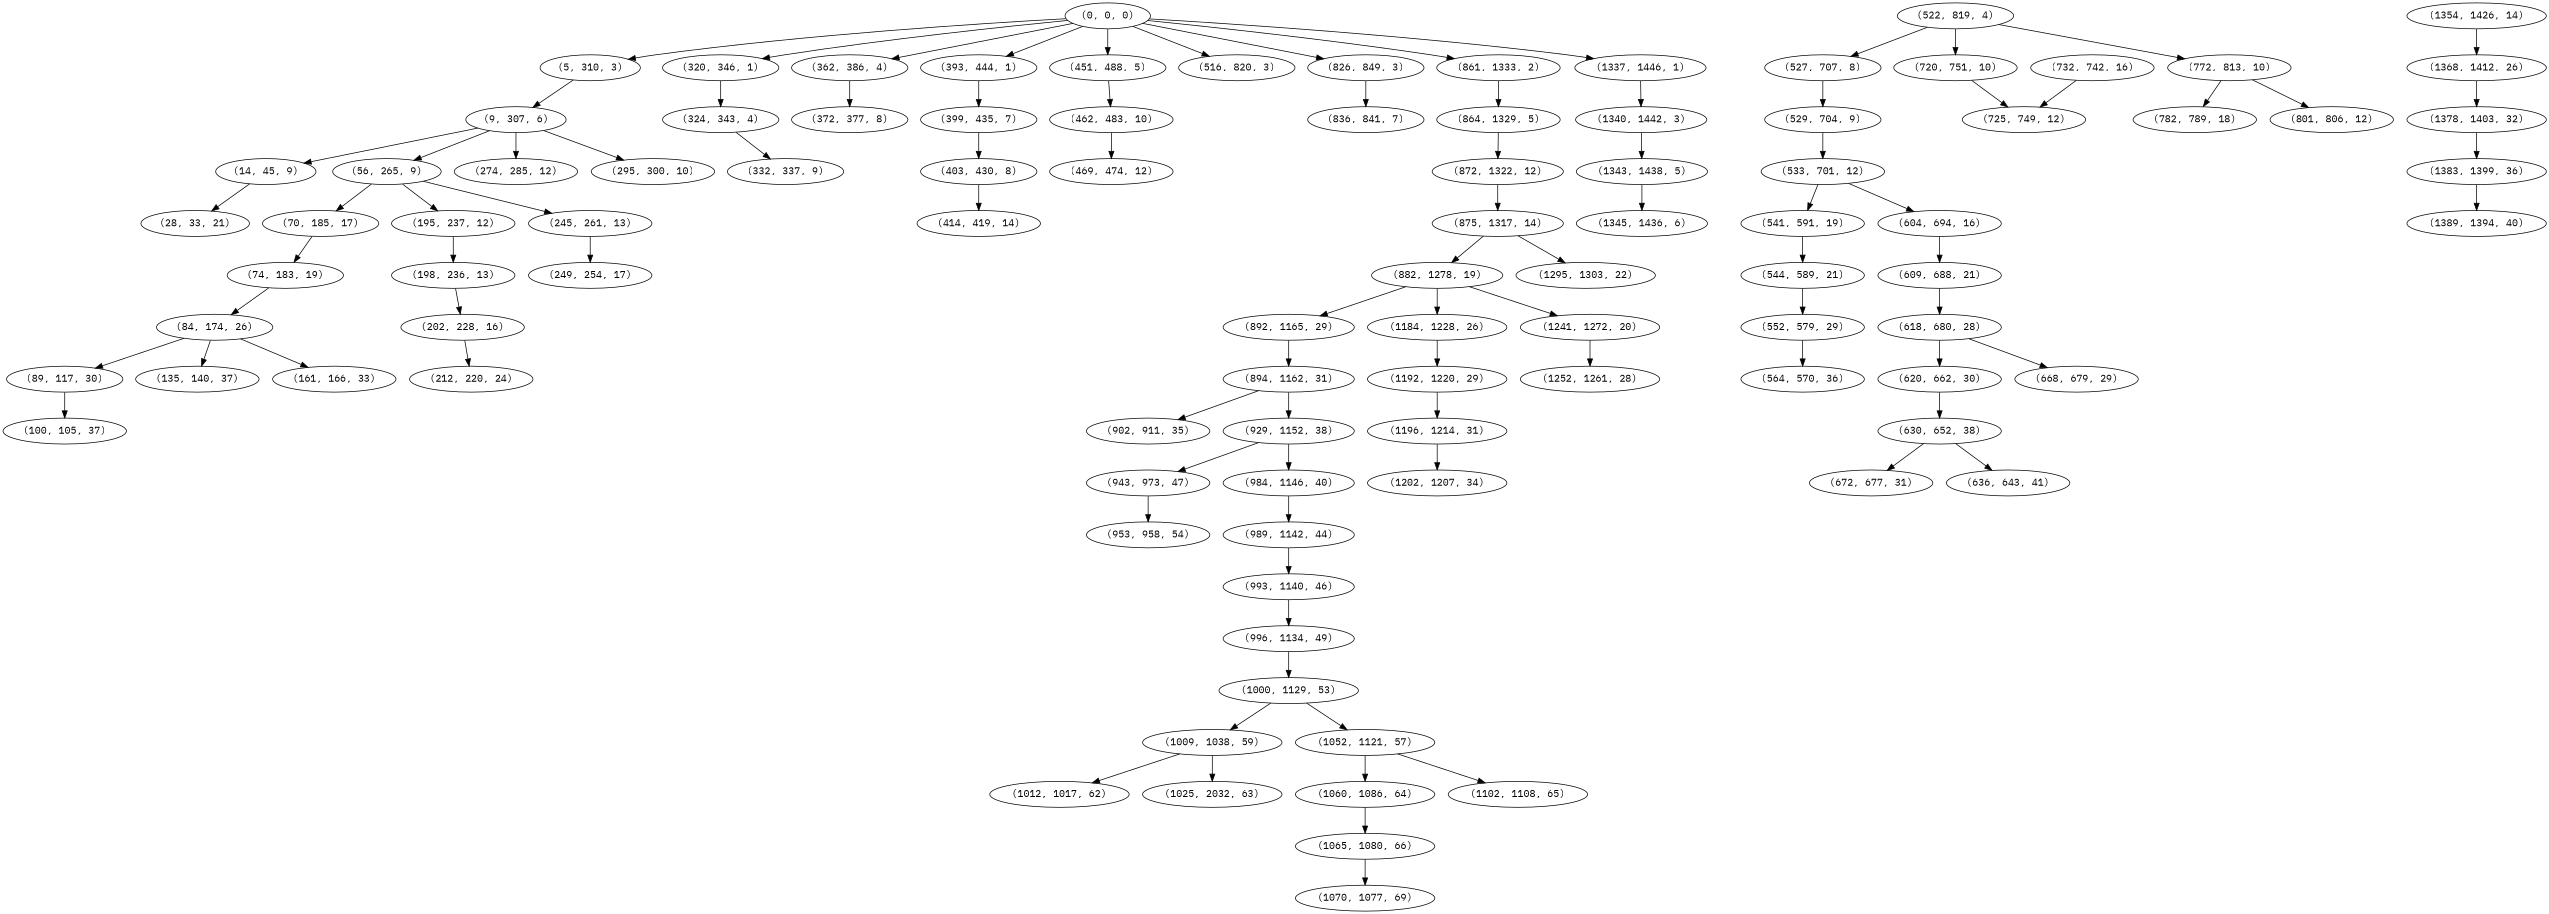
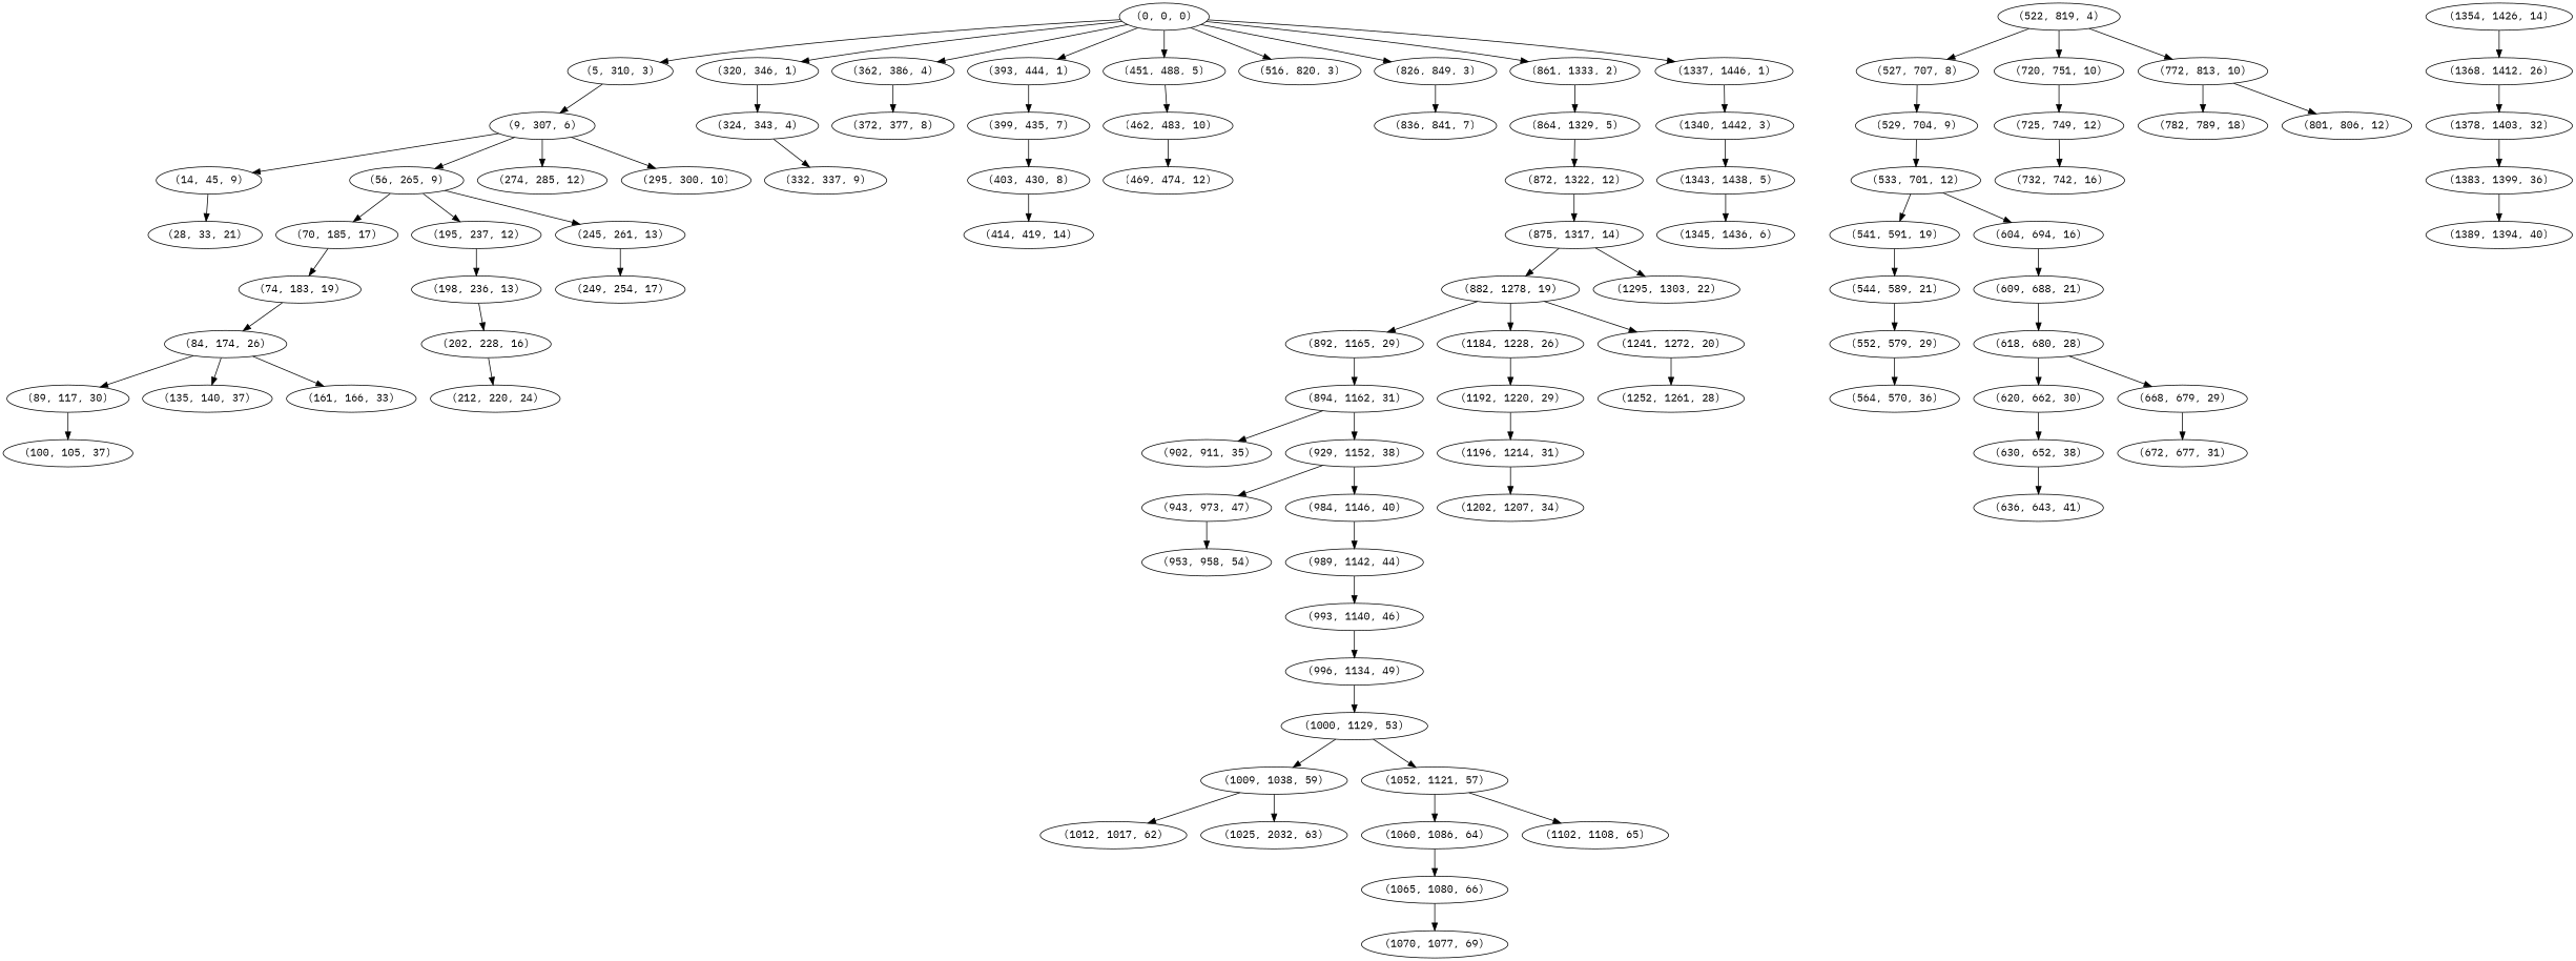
  digraph {
    fontname="IBM Plex Mono"
    node [fontname="IBM Plex Mono"]
    edge [fontname="IBM Plex Mono"]
    "(0, 0, 0)"
    "(5, 310, 3)"
    "(320, 346, 1)"
    "(362, 386, 4)"
    "(393, 444, 1)"
    "(451, 488, 5)"
    "(516, 820, 3)"
    "(826, 849, 3)"
    "(861, 1333, 2)"
    "(1337, 1446, 1)"
    "(9, 307, 6)"
    "(324, 343, 4)"
    "(372, 377, 8)"
    "(399, 435, 7)"
    "(462, 483, 10)"
    "(836, 841, 7)"
    "(864, 1329, 5)"
    "(1340, 1442, 3)"
    "(14, 45, 9)"
    "(56, 265, 9)"
    "(274, 285, 12)"
    "(295, 300, 10)"
    "(28, 33, 21)"
    "(70, 185, 17)"
    "(195, 237, 12)"
    "(245, 261, 13)"
    "(74, 183, 19)"
    "(198, 236, 13)"
    "(249, 254, 17)"
    "(84, 174, 26)"
    "(89, 117, 30)"
    "(135, 140, 37)"
    "(161, 166, 33)"
    "(100, 105, 37)"
    "(202, 228, 16)"
    "(212, 220, 24)"
    "(332, 337, 9)"
    "(403, 430, 8)"
    "(414, 419, 14)"
    "(469, 474, 12)"
    "(522, 819, 4)"
    "(527, 707, 8)"
    "(720, 751, 10)"
    "(772, 813, 10)"
    "(529, 704, 9)"
    "(725, 749, 12)"
    "(782, 789, 18)"
    "(801, 806, 12)"
    "(533, 701, 12)"
    "(541, 591, 19)"
    "(604, 694, 16)"
    "(544, 589, 21)"
    "(609, 688, 21)"
    "(552, 579, 29)"
    "(564, 570, 36)"
    "(618, 680, 28)"
    "(620, 662, 30)"
    "(668, 679, 29)"
    "(630, 652, 38)"
    "(672, 677, 31)"
    "(636, 643, 41)"
    "(732, 742, 16)"
    "(872, 1322, 12)"
    "(875, 1317, 14)"
    "(882, 1278, 19)"
    "(1295, 1303, 22)"
    "(892, 1165, 29)"
    "(1184, 1228, 26)"
    "(1241, 1272, 20)"
    "(894, 1162, 31)"
    "(1192, 1220, 29)"
    "(1252, 1261, 28)"
    "(902, 911, 35)"
    "(929, 1152, 38)"
    "(943, 973, 47)"
    "(984, 1146, 40)"
    "(953, 958, 54)"
    "(989, 1142, 44)"
    "(993, 1140, 46)"
    "(996, 1134, 49)"
    "(1000, 1129, 53)"
    "(1009, 1038, 59)"
    "(1052, 1121, 57)"
    "(1012, 1017, 62)"
    n85 [label="(1025, 2032, 63)"]
    "(1060, 1086, 64)"
    "(1102, 1108, 65)"
    "(1065, 1080, 66)"
    "(1070, 1077, 69)"
    "(1196, 1214, 31)"
    "(1202, 1207, 34)"
    "(1343, 1438, 5)"
    "(1345, 1436, 6)"
    "(1354, 1426, 14)"
    "(1368, 1412, 26)"
    "(1378, 1403, 32)"
    "(1383, 1399, 36)"
    "(1389, 1394, 40)"
    "(0, 0, 0)" -> "(5, 310, 3)"
    "(0, 0, 0)" -> "(320, 346, 1)"
    "(0, 0, 0)" -> "(362, 386, 4)"
    "(0, 0, 0)" -> "(393, 444, 1)"
    "(0, 0, 0)" -> "(451, 488, 5)"
    "(0, 0, 0)" -> "(516, 820, 3)"
    "(0, 0, 0)" -> "(826, 849, 3)"
    "(0, 0, 0)" -> "(861, 1333, 2)"
    "(0, 0, 0)" -> "(1337, 1446, 1)"
    "(5, 310, 3)" -> "(9, 307, 6)"
    "(320, 346, 1)" -> "(324, 343, 4)"
    "(362, 386, 4)" -> "(372, 377, 8)"
    "(393, 444, 1)" -> "(399, 435, 7)"
    "(451, 488, 5)" -> "(462, 483, 10)"
    "(826, 849, 3)" -> "(836, 841, 7)"
    "(861, 1333, 2)" -> "(864, 1329, 5)"
    "(1337, 1446, 1)" -> "(1340, 1442, 3)"
    "(9, 307, 6)" -> "(14, 45, 9)"
    "(9, 307, 6)" -> "(56, 265, 9)"
    "(9, 307, 6)" -> "(274, 285, 12)"
    "(9, 307, 6)" -> "(295, 300, 10)"
    "(324, 343, 4)" -> "(332, 337, 9)"
    "(399, 435, 7)" -> "(403, 430, 8)"
    "(462, 483, 10)" -> "(469, 474, 12)"
    "(864, 1329, 5)" -> "(872, 1322, 12)"
    "(1340, 1442, 3)" -> "(1343, 1438, 5)"
    "(14, 45, 9)" -> "(28, 33, 21)"
    "(56, 265, 9)" -> "(70, 185, 17)"
    "(56, 265, 9)" -> "(195, 237, 12)"
    "(56, 265, 9)" -> "(245, 261, 13)"
    "(70, 185, 17)" -> "(74, 183, 19)"
    "(195, 237, 12)" -> "(198, 236, 13)"
    "(245, 261, 13)" -> "(249, 254, 17)"
    "(74, 183, 19)" -> "(84, 174, 26)"
    "(198, 236, 13)" -> "(202, 228, 16)"
    "(84, 174, 26)" -> "(89, 117, 30)"
    "(84, 174, 26)" -> "(135, 140, 37)"
    "(84, 174, 26)" -> "(161, 166, 33)"
    "(89, 117, 30)" -> "(100, 105, 37)"
    "(202, 228, 16)" -> "(212, 220, 24)"
    "(403, 430, 8)" -> "(414, 419, 14)"
    "(522, 819, 4)" -> "(527, 707, 8)"
    "(522, 819, 4)" -> "(720, 751, 10)"
    "(522, 819, 4)" -> "(772, 813, 10)"
    "(527, 707, 8)" -> "(529, 704, 9)"
    "(720, 751, 10)" -> "(725, 749, 12)"
    "(772, 813, 10)" -> "(782, 789, 18)"
    "(772, 813, 10)" -> "(801, 806, 12)"
    "(529, 704, 9)" -> "(533, 701, 12)"
-   "(732, 742, 16)" -> "(725, 749, 12)"
+   "(725, 749, 12)" -> "(732, 742, 16)"
    "(533, 701, 12)" -> "(541, 591, 19)"
    "(533, 701, 12)" -> "(604, 694, 16)"
    "(541, 591, 19)" -> "(544, 589, 21)"
    "(604, 694, 16)" -> "(609, 688, 21)"
    "(544, 589, 21)" -> "(552, 579, 29)"
    "(609, 688, 21)" -> "(618, 680, 28)"
    "(552, 579, 29)" -> "(564, 570, 36)"
    "(618, 680, 28)" -> "(620, 662, 30)"
    "(618, 680, 28)" -> "(668, 679, 29)"
    "(620, 662, 30)" -> "(630, 652, 38)"
-   "(630, 652, 38)" -> "(672, 677, 31)"
+   "(668, 679, 29)" -> "(672, 677, 31)"
    "(630, 652, 38)" -> "(636, 643, 41)"
    "(872, 1322, 12)" -> "(875, 1317, 14)"
    "(875, 1317, 14)" -> "(882, 1278, 19)"
    "(875, 1317, 14)" -> "(1295, 1303, 22)"
    "(882, 1278, 19)" -> "(892, 1165, 29)"
    "(882, 1278, 19)" -> "(1184, 1228, 26)"
    "(882, 1278, 19)" -> "(1241, 1272, 20)"
    "(892, 1165, 29)" -> "(894, 1162, 31)"
    "(1184, 1228, 26)" -> "(1192, 1220, 29)"
    "(1241, 1272, 20)" -> "(1252, 1261, 28)"
    "(894, 1162, 31)" -> "(902, 911, 35)"
    "(894, 1162, 31)" -> "(929, 1152, 38)"
    "(1192, 1220, 29)" -> "(1196, 1214, 31)"
    "(929, 1152, 38)" -> "(943, 973, 47)"
    "(929, 1152, 38)" -> "(984, 1146, 40)"
    "(943, 973, 47)" -> "(953, 958, 54)"
    "(984, 1146, 40)" -> "(989, 1142, 44)"
    "(989, 1142, 44)" -> "(993, 1140, 46)"
    "(993, 1140, 46)" -> "(996, 1134, 49)"
    "(996, 1134, 49)" -> "(1000, 1129, 53)"
    "(1000, 1129, 53)" -> "(1009, 1038, 59)"
    "(1000, 1129, 53)" -> "(1052, 1121, 57)"
    "(1009, 1038, 59)" -> "(1012, 1017, 62)"
    "(1009, 1038, 59)" -> n85
    "(1052, 1121, 57)" -> "(1060, 1086, 64)"
    "(1052, 1121, 57)" -> "(1102, 1108, 65)"
    "(1060, 1086, 64)" -> "(1065, 1080, 66)"
    "(1065, 1080, 66)" -> "(1070, 1077, 69)"
    "(1196, 1214, 31)" -> "(1202, 1207, 34)"
    "(1343, 1438, 5)" -> "(1345, 1436, 6)"
    "(1354, 1426, 14)" -> "(1368, 1412, 26)"
    "(1368, 1412, 26)" -> "(1378, 1403, 32)"
    "(1378, 1403, 32)" -> "(1383, 1399, 36)"
    "(1383, 1399, 36)" -> "(1389, 1394, 40)"
  }
